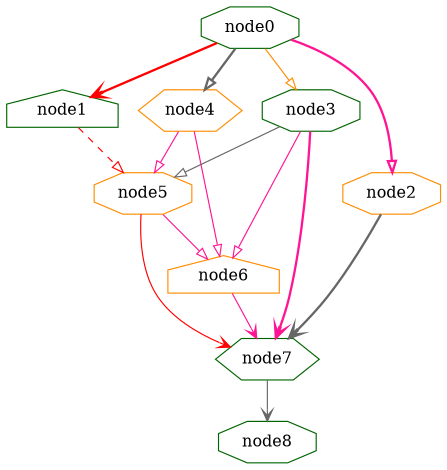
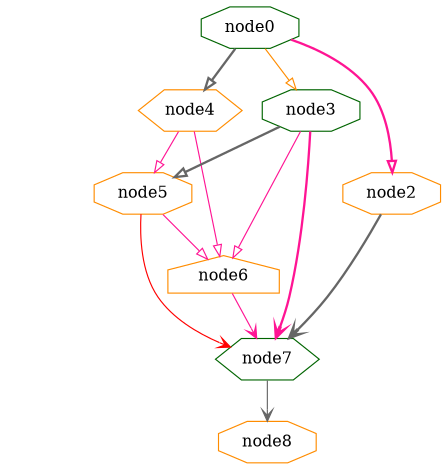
  digraph {
    node [color=darkorange shape=octagon]
    edge [arrowhead=onormal color=deeppink style=solid]
    node7 [color=darkgreen shape=hexagon]
-   node8 [color=darkgreen]
+   node8
    node6 [shape=house]
    node5
    node4 [shape=hexagon]
    node3 [color=darkgreen]
    node2
-   node1 [color=darkgreen shape=house]
    node0 [color=darkgreen]
    node7 -> node8 [arrowhead=vee color=gray40]
    node6 -> node7 [arrowhead=vee]
    node5 -> node7 [arrowhead=vee color=red]
    node5 -> node6
    node4 -> node6
    node4 -> node5
    node3 -> node7 [arrowhead=vee style=bold]
    node3 -> node6
-   node3 -> node5 [color=gray40]
+   node3 -> node5 [color=gray40 style=bold]
    node2 -> node7 [arrowhead=vee color=gray40 style=bold]
-   node1 -> node5 [color=red style=dashed]
    node0 -> node4 [color=gray40 style=bold]
    node0 -> node3 [color=darkorange]
    node0 -> node2 [style=bold]
-   node0 -> node1 [arrowhead=vee color=red style=bold]
  }
